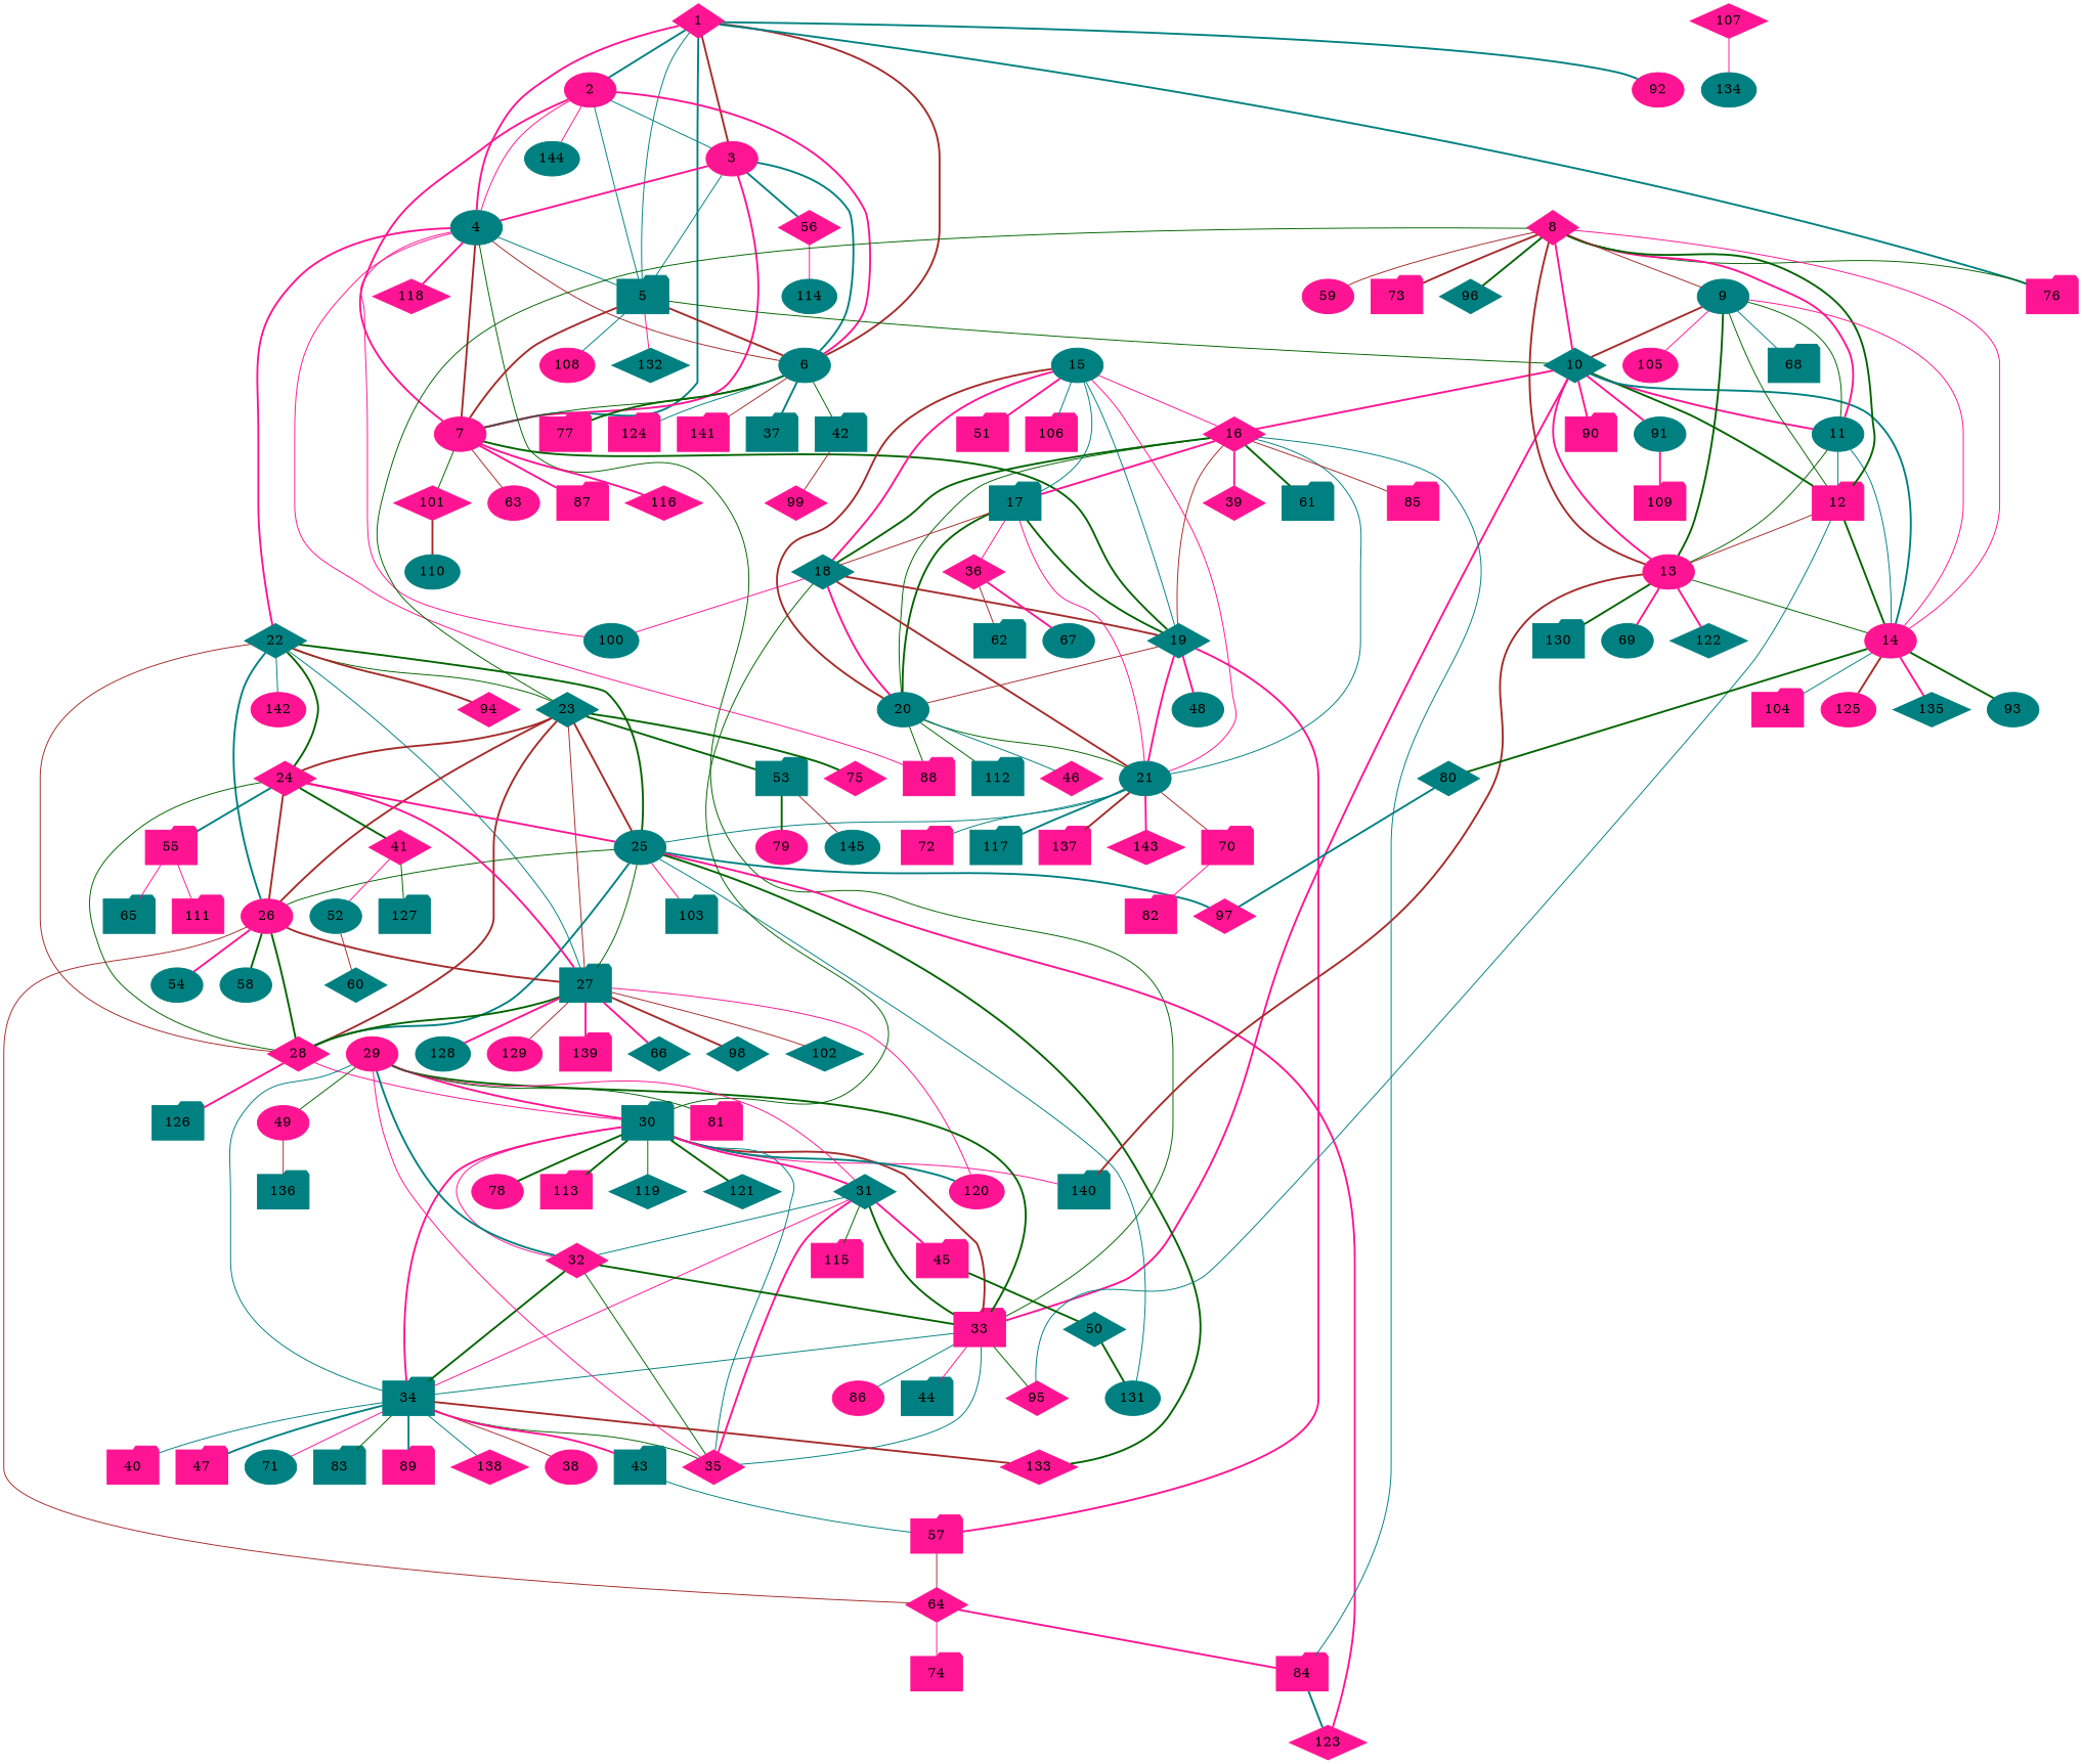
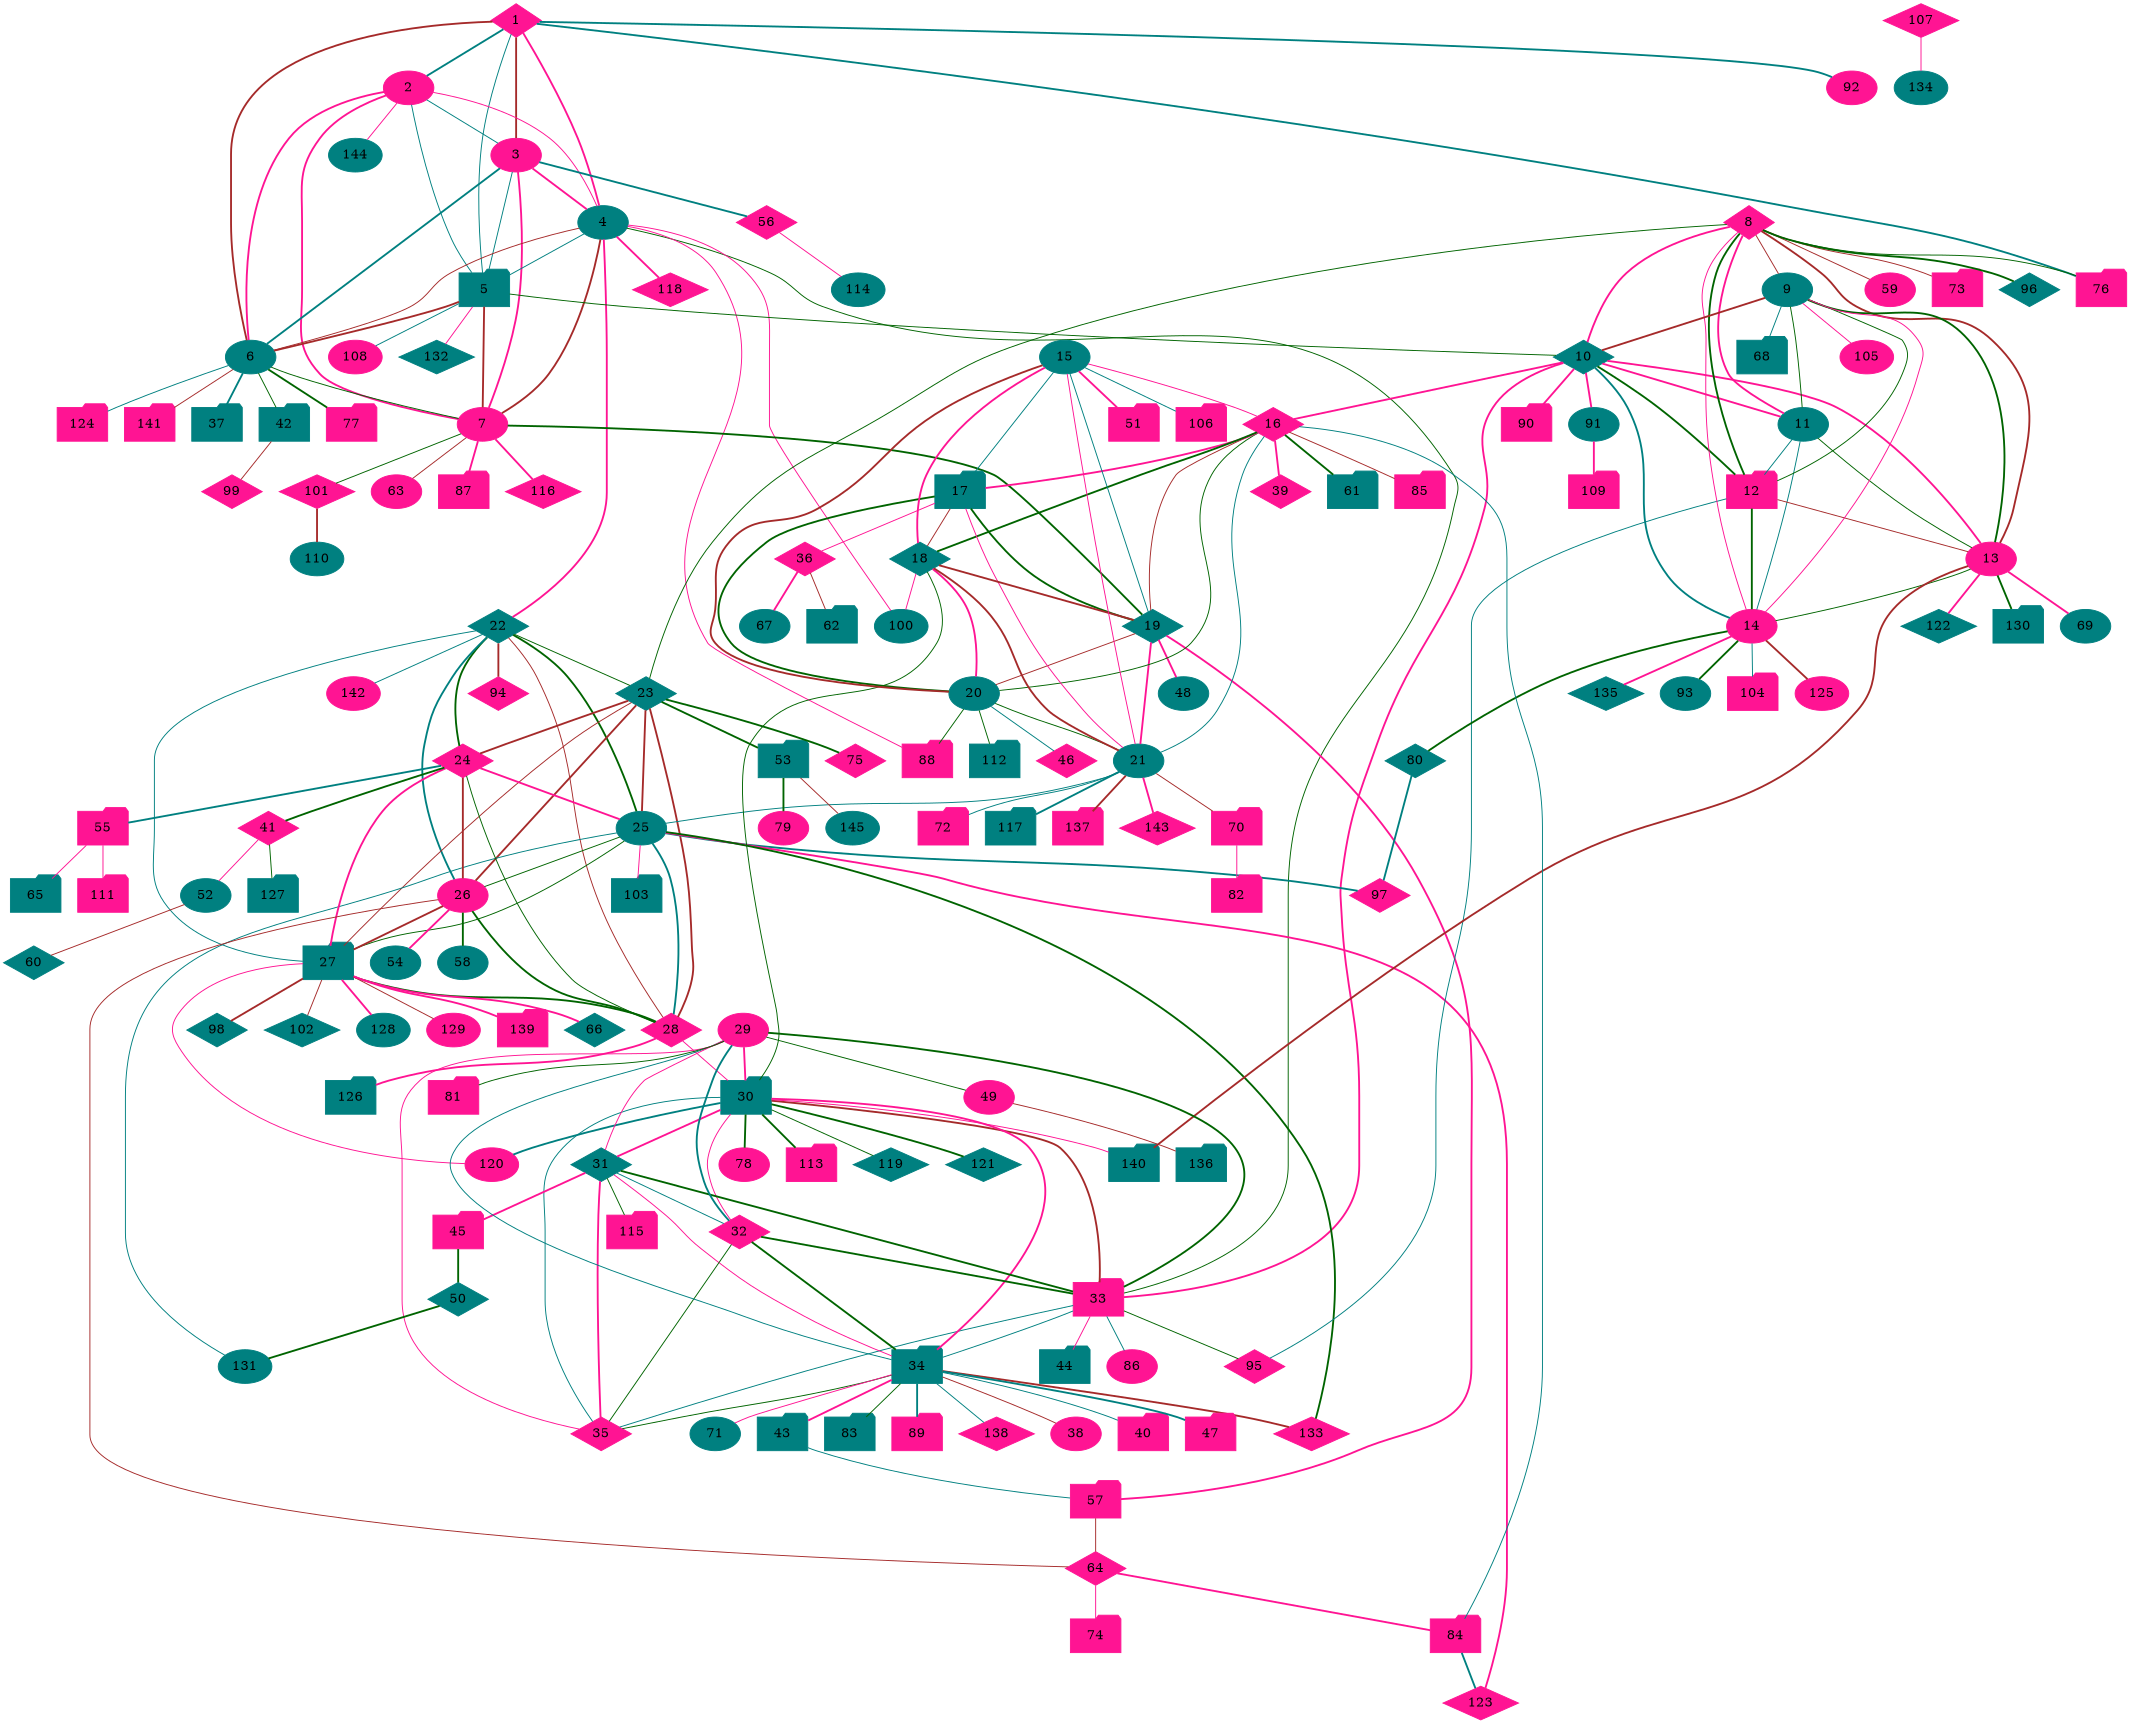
  graph {
    node [color=deeppink shape=folder style=filled]
    edge [color=deeppink style=bold]
    1 [shape=diamond]
    2 [shape=ellipse]
    3 [shape=ellipse]
    4 [color=teal shape=ellipse]
    5 [color=teal]
    6 [color=teal shape=ellipse]
    7 [shape=ellipse]
    92 [shape=ellipse]
    76
    144 [color=teal shape=ellipse]
    56 [shape=diamond]
    22 [color=teal shape=diamond]
    33
    88
    100 [color=teal shape=ellipse]
    118 [shape=diamond]
    10 [color=teal shape=diamond]
    108 [shape=ellipse]
    132 [color=teal shape=diamond]
    37 [color=teal]
    42 [color=teal]
    77
    124
    141
    19 [color=teal shape=diamond]
    63 [shape=ellipse]
    87
    101 [shape=diamond]
    116 [shape=diamond]
    107 [shape=diamond]
    134 [color=teal shape=ellipse]
    114 [color=teal shape=ellipse]
    23 [color=teal shape=diamond]
    25 [color=teal shape=ellipse]
    24 [shape=diamond]
    26 [shape=ellipse]
    27 [color=teal]
    28 [shape=diamond]
    94 [shape=diamond]
    142 [shape=ellipse]
    95 [shape=diamond]
    34 [color=teal]
    35 [shape=diamond]
    44 [color=teal]
    86 [shape=ellipse]
    11 [color=teal shape=ellipse]
    12
    13 [shape=ellipse]
    14 [shape=ellipse]
    16 [shape=diamond]
    90
    91 [color=teal shape=ellipse]
    99 [shape=diamond]
    20 [color=teal shape=ellipse]
    21 [color=teal shape=ellipse]
    48 [color=teal shape=ellipse]
    57
    110 [color=teal shape=ellipse]
    8 [shape=diamond]
    9 [color=teal shape=ellipse]
    59 [shape=ellipse]
    73
    96 [color=teal shape=diamond]
    68 [color=teal]
    105 [shape=ellipse]
    69 [color=teal shape=ellipse]
    122 [color=teal shape=diamond]
    130 [color=teal]
    140 [color=teal]
    80 [color=teal shape=diamond]
    93 [color=teal shape=ellipse]
    104
    125 [shape=ellipse]
    135 [color=teal shape=diamond]
    53 [color=teal]
    75 [shape=diamond]
    17 [color=teal]
    18 [color=teal shape=diamond]
    39 [shape=diamond]
    61 [color=teal]
    84
    85
    109
    97 [shape=diamond]
    15 [color=teal shape=ellipse]
    51
    106
    36 [shape=diamond]
    30 [color=teal]
    46 [shape=diamond]
    112 [color=teal]
    70
    72
    117 [color=teal]
    137
    143 [shape=diamond]
    123 [shape=diamond]
    62 [color=teal]
    67 [color=teal shape=ellipse]
    120 [shape=ellipse]
    31 [color=teal shape=diamond]
    32 [shape=diamond]
    78 [shape=ellipse]
    113
    119 [color=teal shape=diamond]
    121 [color=teal shape=diamond]
    64 [shape=diamond]
    103 [color=teal]
    131 [color=teal shape=ellipse]
    133 [shape=diamond]
    82
    41 [shape=diamond]
    55
    54 [color=teal shape=ellipse]
    58 [color=teal shape=ellipse]
    66 [color=teal shape=diamond]
    98 [color=teal shape=diamond]
    102 [color=teal shape=diamond]
    128 [color=teal shape=ellipse]
    129 [shape=ellipse]
    139
    126 [color=teal]
    79 [shape=ellipse]
    145 [color=teal shape=ellipse]
    52 [color=teal shape=ellipse]
    127 [color=teal]
    65 [color=teal]
    111
    74
    29 [shape=ellipse]
    49 [shape=ellipse]
    81
    45
    115
    38 [shape=ellipse]
    40
    43 [color=teal]
    47
    71 [color=teal shape=ellipse]
    83 [color=teal]
    89
    138 [shape=diamond]
    136 [color=teal]
    50 [color=teal shape=diamond]
    60 [color=teal shape=diamond]
    1 -- 2 [color=teal]
    1 -- 3 [color=brown]
    1 -- 4
    1 -- 5 [color=teal style=solid]
    1 -- 6 [color=brown]
-   1 -- 7 [color=teal]
    1 -- 92 [color=teal]
    1 -- 76 [color=teal]
    2 -- 3 [color=teal style=solid]
    2 -- 4 [style=solid]
    2 -- 5 [color=teal style=solid]
    2 -- 6
    2 -- 7
    2 -- 144 [style=solid]
    3 -- 4
    3 -- 5 [color=teal style=solid]
    3 -- 6 [color=teal]
    3 -- 7
    3 -- 56 [color=teal]
    4 -- 5 [color=teal style=solid]
    4 -- 6 [color=brown style=solid]
    4 -- 7 [color=brown]
    4 -- 22
    4 -- 33 [color=darkgreen style=solid]
    4 -- 88 [style=solid]
    4 -- 100 [style=solid]
    4 -- 118
    5 -- 6 [color=brown]
    5 -- 7 [color=brown]
    5 -- 10 [color=darkgreen style=solid]
    5 -- 108 [color=teal style=solid]
    5 -- 132 [style=solid]
    6 -- 7 [color=darkgreen style=solid]
    6 -- 37 [color=teal]
    6 -- 42 [color=darkgreen style=solid]
    6 -- 77 [color=darkgreen]
    6 -- 124 [color=teal style=solid]
    6 -- 141 [color=brown style=solid]
    7 -- 19 [color=darkgreen]
    7 -- 63 [color=brown style=solid]
    7 -- 87
    7 -- 101 [color=darkgreen style=solid]
    7 -- 116
    56 -- 114 [style=solid]
    22 -- 23 [color=darkgreen style=solid]
    22 -- 25 [color=darkgreen]
    22 -- 24 [color=darkgreen]
    22 -- 26 [color=teal]
    22 -- 27 [color=teal style=solid]
    22 -- 28 [color=brown style=solid]
    22 -- 94 [color=brown]
    22 -- 142 [color=teal style=solid]
    33 -- 95 [color=darkgreen style=solid]
    33 -- 34 [color=teal style=solid]
    33 -- 35 [color=teal style=solid]
    33 -- 44 [style=solid]
    33 -- 86 [color=teal style=solid]
    10 -- 33
    10 -- 11
    10 -- 12 [color=darkgreen]
    10 -- 13
    10 -- 14 [color=teal]
    10 -- 16
    10 -- 90
    10 -- 91
    42 -- 99 [color=brown style=solid]
    19 -- 20 [color=brown style=solid]
    19 -- 21
    19 -- 48
    19 -- 57
    101 -- 110 [color=brown]
    107 -- 134 [style=solid]
    23 -- 25 [color=brown]
    23 -- 24 [color=brown]
    23 -- 26 [color=brown]
    23 -- 27 [color=brown style=solid]
    23 -- 28 [color=brown]
    23 -- 53 [color=darkgreen]
    23 -- 75 [color=darkgreen]
    25 -- 26 [color=darkgreen style=solid]
    25 -- 27 [color=darkgreen style=solid]
    25 -- 28 [color=teal]
    25 -- 97 [color=teal]
    25 -- 123
    25 -- 103 [style=solid]
    25 -- 131 [color=teal style=solid]
    25 -- 133 [color=darkgreen]
    24 -- 25
    24 -- 26 [color=brown]
    24 -- 27
    24 -- 28 [color=darkgreen style=solid]
    24 -- 41 [color=darkgreen]
    24 -- 55 [color=teal]
    26 -- 27 [color=brown]
    26 -- 28 [color=darkgreen]
    26 -- 64 [color=brown style=solid]
    26 -- 54
    26 -- 58 [color=darkgreen]
    27 -- 28 [color=darkgreen]
    27 -- 120 [style=solid]
    27 -- 66
    27 -- 98 [color=brown]
    27 -- 102 [color=brown style=solid]
    27 -- 128
    27 -- 129 [color=brown style=solid]
    27 -- 139
    28 -- 30 [style=solid]
    28 -- 126
    34 -- 35 [color=darkgreen style=solid]
    34 -- 133 [color=brown]
    34 -- 38 [color=brown style=solid]
    34 -- 40 [color=teal style=solid]
    34 -- 43
    34 -- 47 [color=teal]
    34 -- 71 [style=solid]
    34 -- 83 [color=darkgreen style=solid]
    34 -- 89 [color=teal]
    34 -- 138 [color=teal style=solid]
    11 -- 12 [color=teal style=solid]
    11 -- 13 [color=darkgreen style=solid]
    11 -- 14 [color=teal style=solid]
    12 -- 95 [color=teal style=solid]
    12 -- 13 [color=brown style=solid]
    12 -- 14 [color=darkgreen]
    13 -- 14 [color=darkgreen style=solid]
    13 -- 69
    13 -- 122
    13 -- 130 [color=darkgreen]
    13 -- 140 [color=brown]
    14 -- 80 [color=darkgreen]
    14 -- 93 [color=darkgreen]
    14 -- 104 [color=teal style=solid]
    14 -- 125 [color=brown]
    14 -- 135
    16 -- 19 [color=brown style=solid]
    16 -- 20 [color=darkgreen style=solid]
    16 -- 21 [color=teal style=solid]
    16 -- 17
    16 -- 18 [color=darkgreen]
    16 -- 39
    16 -- 61 [color=darkgreen]
    16 -- 84 [color=teal style=solid]
    16 -- 85 [color=brown style=solid]
    91 -- 109
    20 -- 88 [color=darkgreen style=solid]
    20 -- 21 [color=darkgreen style=solid]
    20 -- 46 [color=teal style=solid]
    20 -- 112 [color=darkgreen style=solid]
    21 -- 25 [color=teal style=solid]
    21 -- 70 [color=brown style=solid]
    21 -- 72 [color=teal style=solid]
    21 -- 117 [color=teal]
    21 -- 137 [color=brown]
    21 -- 143
    57 -- 64 [color=brown style=solid]
    8 -- 76 [color=darkgreen style=solid]
    8 -- 10
    8 -- 23 [color=darkgreen style=solid]
    8 -- 11
    8 -- 12 [color=darkgreen]
    8 -- 13 [color=brown]
    8 -- 14 [style=solid]
    8 -- 9 [color=brown style=solid]
    8 -- 59 [color=brown style=solid]
-   8 -- 73 [color=brown]
+   8 -- 73 [color=brown style=solid]
    8 -- 96 [color=darkgreen]
    9 -- 10 [color=brown]
    9 -- 11 [color=darkgreen style=solid]
    9 -- 12 [color=darkgreen style=solid]
    9 -- 13 [color=darkgreen]
    9 -- 14 [style=solid]
    9 -- 68 [color=teal style=solid]
    9 -- 105 [style=solid]
    80 -- 97 [color=teal]
    53 -- 79 [color=darkgreen]
    53 -- 145 [color=brown style=solid]
    17 -- 19 [color=darkgreen]
    17 -- 20 [color=darkgreen]
    17 -- 21 [style=solid]
    17 -- 18 [color=brown style=solid]
    17 -- 36 [style=solid]
    18 -- 100 [style=solid]
    18 -- 19 [color=brown]
    18 -- 20
    18 -- 21 [color=brown]
    18 -- 30 [color=darkgreen style=solid]
    84 -- 123 [color=teal]
    15 -- 19 [color=teal style=solid]
    15 -- 16 [style=solid]
    15 -- 20 [color=brown]
    15 -- 21 [style=solid]
    15 -- 17 [color=teal style=solid]
    15 -- 18
    15 -- 51
    15 -- 106 [color=teal style=solid]
    36 -- 62 [color=brown style=solid]
    36 -- 67
    30 -- 33 [color=brown]
    30 -- 34
    30 -- 35 [color=teal style=solid]
    30 -- 140 [style=solid]
    30 -- 120 [color=teal]
    30 -- 31
    30 -- 32 [style=solid]
    30 -- 78 [color=darkgreen]
    30 -- 113 [color=darkgreen]
    30 -- 119 [color=darkgreen style=solid]
    30 -- 121 [color=darkgreen]
    70 -- 82 [style=solid]
    31 -- 33 [color=darkgreen]
    31 -- 34 [style=solid]
    31 -- 35
    31 -- 32 [color=teal style=solid]
    31 -- 45
    31 -- 115 [color=darkgreen style=solid]
    32 -- 33 [color=darkgreen]
    32 -- 34 [color=darkgreen]
    32 -- 35 [color=darkgreen style=solid]
    64 -- 84
    64 -- 74 [style=solid]
    41 -- 52 [style=solid]
    41 -- 127 [color=darkgreen style=solid]
    55 -- 65 [style=solid]
    55 -- 111 [style=solid]
    52 -- 60 [color=brown style=solid]
    29 -- 33 [color=darkgreen]
    29 -- 34 [color=teal style=solid]
    29 -- 35 [style=solid]
    29 -- 30
    29 -- 31 [style=solid]
    29 -- 32 [color=teal]
    29 -- 49 [color=darkgreen style=solid]
    29 -- 81 [color=darkgreen style=solid]
    49 -- 136 [color=brown style=solid]
    45 -- 50 [color=darkgreen]
    43 -- 57 [color=teal style=solid]
    50 -- 131 [color=darkgreen]
  }
